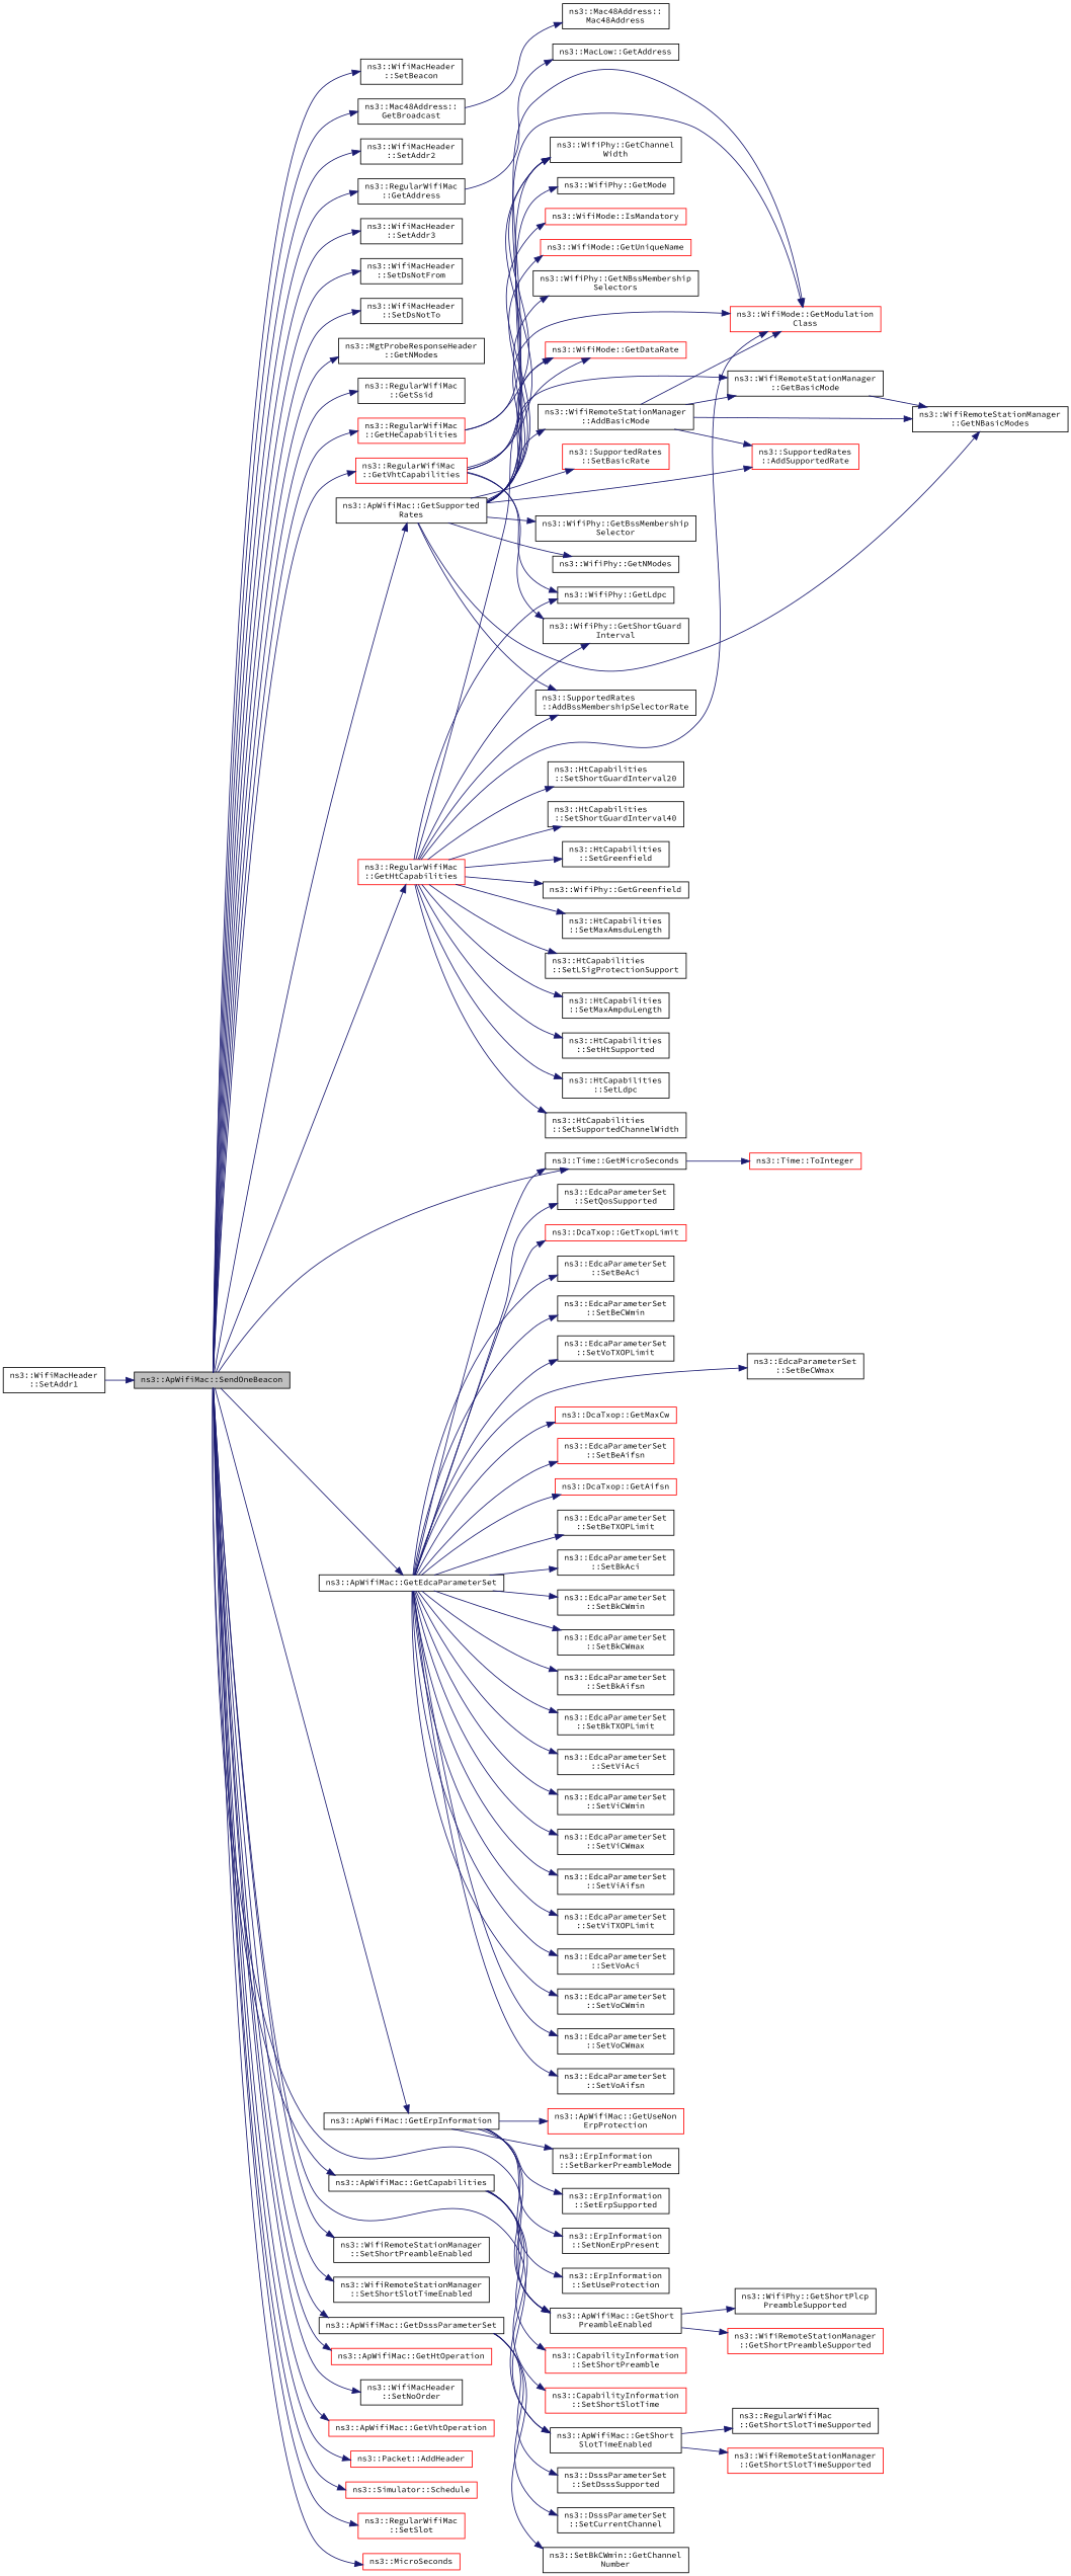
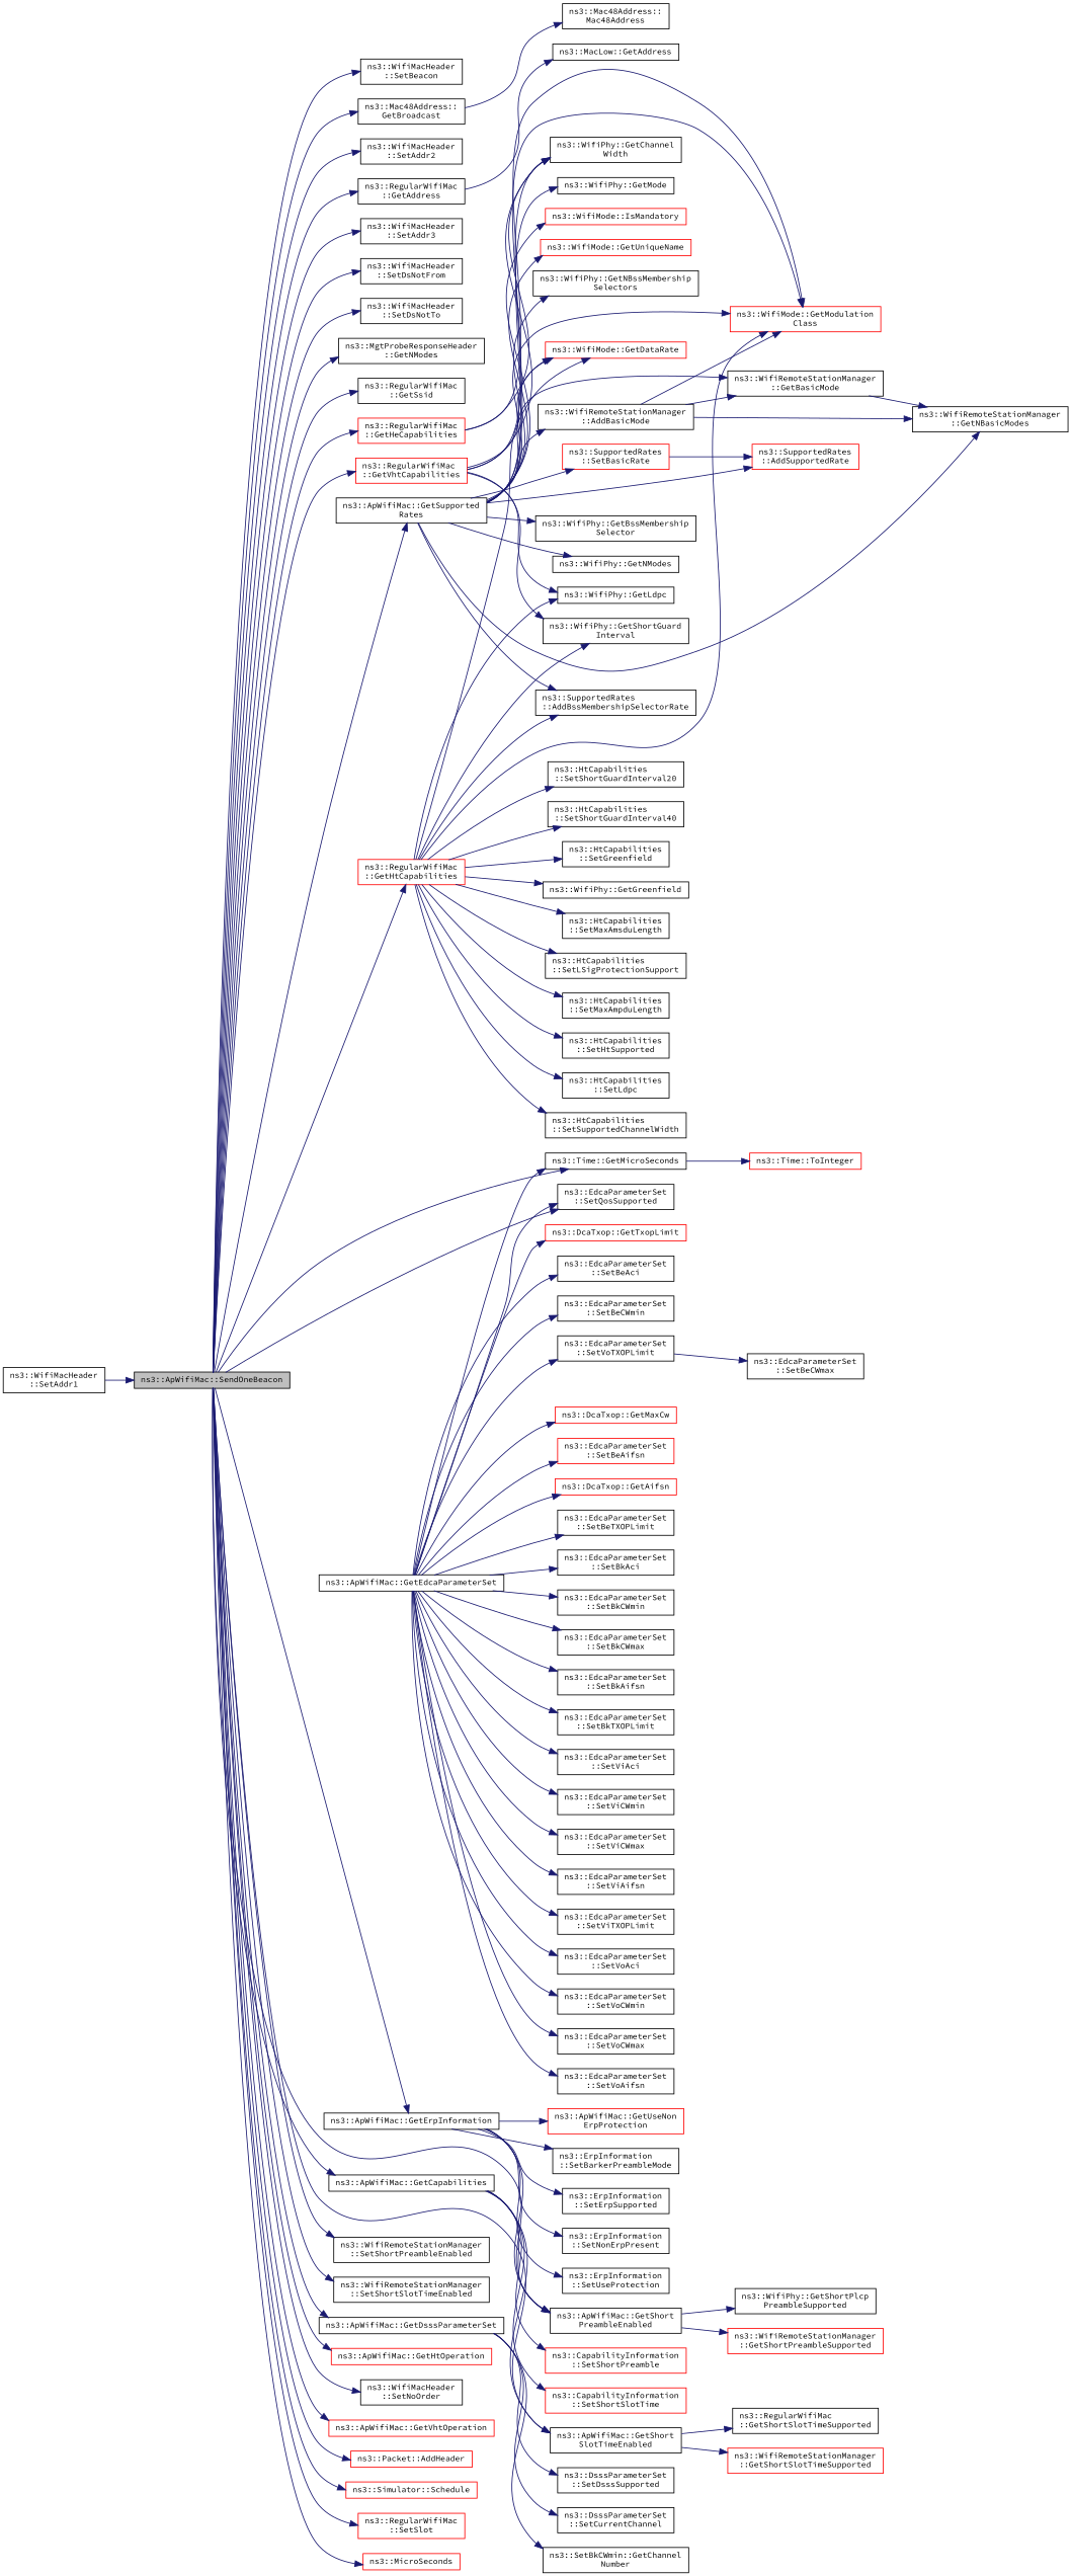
  digraph {
    fontname="Source Code Pro"
    rankdir=LR
    node [color=black fillcolor=white fontname="Source Code Pro" fontsize=10 shape=record style=filled]
    edge [color=midnightblue fontname="Source Code Pro" fontsize=10 labelfontname=Helvetica labelfontsize=10 style=solid]
    n1 [fillcolor=grey75 fontcolor=black height=0.2 label="ns3::ApWifiMac::SendOneBeacon" width=0.4]
    n2 [height=0.2 label="ns3::WifiMacHeader\l::SetBeacon" width=0.4]
    n3 [height=0.2 label="ns3::Mac48Address::\lGetBroadcast" width=0.4]
    n4 [height=0.2 label="ns3::WifiMacHeader\l::SetAddr2" width=0.4]
    n5 [height=0.2 label="ns3::RegularWifiMac\l::GetAddress" width=0.4]
    n6 [height=0.2 label="ns3::WifiMacHeader\l::SetAddr3" width=0.4]
    n7 [height=0.2 label="ns3::WifiMacHeader\l::SetDsNotFrom" width=0.4]
    n8 [height=0.2 label="ns3::WifiMacHeader\l::SetDsNotTo" width=0.4]
    n9 [height=0.2 label="ns3::MgtProbeResponseHeader\l::GetNModes" width=0.4]
    n10 [height=0.2 label="ns3::RegularWifiMac\l::GetSsid" width=0.4]
    n11 [height=0.2 label="ns3::ApWifiMac::GetSupported\lRates" width=0.4]
    n12 [height=0.2 label="ns3::Time::GetMicroSeconds" width=0.4]
    n13 [height=0.2 label="ns3::ApWifiMac::GetCapabilities" width=0.4]
    n14 [height=0.2 label="ns3::ApWifiMac::GetShort\lPreambleEnabled" width=0.4]
    n15 [height=0.2 label="ns3::ApWifiMac::GetShort\lSlotTimeEnabled" width=0.4]
    n16 [height=0.2 label="ns3::WifiRemoteStationManager\l::SetShortPreambleEnabled" width=0.4]
    n17 [height=0.2 label="ns3::WifiRemoteStationManager\l::SetShortSlotTimeEnabled" width=0.4]
    n18 [height=0.2 label="ns3::ApWifiMac::GetDsssParameterSet" width=0.4]
    n19 [height=0.2 label="ns3::ApWifiMac::GetErpInformation" width=0.4]
    n20 [height=0.2 label="ns3::ApWifiMac::GetEdcaParameterSet" width=0.4]
    n21 [color=red height=0.2 label="ns3::RegularWifiMac\l::GetHtCapabilities" width=0.4]
    n22 [color=red height=0.2 label="ns3::ApWifiMac::GetHtOperation" width=0.4]
    n23 [height=0.2 label="ns3::WifiMacHeader\l::SetNoOrder" width=0.4]
    n24 [color=red height=0.2 label="ns3::RegularWifiMac\l::GetVhtCapabilities" width=0.4]
    n25 [color=red height=0.2 label="ns3::ApWifiMac::GetVhtOperation" width=0.4]
    n26 [color=red height=0.2 label="ns3::RegularWifiMac\l::GetHeCapabilities" width=0.4]
    n27 [color=red height=0.2 label="ns3::Packet::AddHeader" width=0.4]
    n28 [color=red height=0.2 label="ns3::Simulator::Schedule" width=0.4]
    n29 [color=red height=0.2 label="ns3::RegularWifiMac\l::SetSlot" width=0.4]
    n30 [color=red height=0.2 label="ns3::MicroSeconds" width=0.4]
    n31 [height=0.2 label="ns3::WifiMacHeader\l::SetAddr1" width=0.4]
    n32 [height=0.2 label="ns3::Mac48Address::\lMac48Address" width=0.4]
    n33 [height=0.2 label="ns3::MacLow::GetAddress" width=0.4]
    n34 [height=0.2 label="ns3::WifiPhy::GetNBssMembership\lSelectors" width=0.4]
    n35 [height=0.2 label="ns3::SupportedRates\l::AddBssMembershipSelectorRate" width=0.4]
    n36 [height=0.2 label="ns3::WifiPhy::GetBssMembership\lSelector" width=0.4]
    n37 [height=0.2 label="ns3::WifiPhy::GetNModes" width=0.4]
    n38 [height=0.2 label="ns3::WifiPhy::GetMode" width=0.4]
    n39 [color=red height=0.2 label="ns3::WifiMode::GetDataRate" width=0.4]
    n40 [height=0.2 label="ns3::WifiPhy::GetChannel\lWidth" width=0.4]
    n41 [color=red height=0.2 label="ns3::SupportedRates\l::AddSupportedRate" width=0.4]
    n42 [color=red height=0.2 label="ns3::WifiMode::IsMandatory" width=0.4]
    n43 [color=red height=0.2 label="ns3::WifiMode::GetModulation\lClass" width=0.4]
    n44 [color=red height=0.2 label="ns3::WifiMode::GetUniqueName" width=0.4]
    n45 [height=0.2 label="ns3::WifiRemoteStationManager\l::AddBasicMode" width=0.4]
    n46 [height=0.2 label="ns3::WifiRemoteStationManager\l::GetNBasicModes" width=0.4]
    n47 [height=0.2 label="ns3::WifiRemoteStationManager\l::GetBasicMode" width=0.4]
    n48 [color=red height=0.2 label="ns3::SupportedRates\l::SetBasicRate" width=0.4]
    n49 [color=red height=0.2 label="ns3::Time::ToInteger" width=0.4]
    n50 [color=red height=0.2 label="ns3::CapabilityInformation\l::SetShortPreamble" width=0.4]
    n51 [color=red height=0.2 label="ns3::CapabilityInformation\l::SetShortSlotTime" width=0.4]
    n52 [height=0.2 label="ns3::WifiPhy::GetShortPlcp\lPreambleSupported" width=0.4]
    n53 [color=red height=0.2 label="ns3::WifiRemoteStationManager\l::GetShortPreambleSupported" width=0.4]
    n54 [height=0.2 label="ns3::RegularWifiMac\l::GetShortSlotTimeSupported" width=0.4]
    n55 [color=red height=0.2 label="ns3::WifiRemoteStationManager\l::GetShortSlotTimeSupported" width=0.4]
    n56 [height=0.2 label="ns3::DsssParameterSet\l::SetDsssSupported" width=0.4]
    n57 [height=0.2 label="ns3::DsssParameterSet\l::SetCurrentChannel" width=0.4]
    n58 [height=0.2 label="ns3::SetBkCWmin::GetChannel\lNumber" width=0.4]
    n59 [height=0.2 label="ns3::ErpInformation\l::SetErpSupported" width=0.4]
    n60 [height=0.2 label="ns3::ErpInformation\l::SetNonErpPresent" width=0.4]
    n61 [height=0.2 label="ns3::ErpInformation\l::SetUseProtection" width=0.4]
    n62 [color=red height=0.2 label="ns3::ApWifiMac::GetUseNon\lErpProtection" width=0.4]
    n63 [height=0.2 label="ns3::ErpInformation\l::SetBarkerPreambleMode" width=0.4]
    n64 [height=0.2 label="ns3::EdcaParameterSet\l::SetQosSupported" width=0.4]
    n65 [color=red height=0.2 label="ns3::DcaTxop::GetTxopLimit" width=0.4]
    n66 [height=0.2 label="ns3::EdcaParameterSet\l::SetBeAci" width=0.4]
    n67 [height=0.2 label="ns3::EdcaParameterSet\l::SetBeCWmin" width=0.4]
    n68 [height=0.2 label="ns3::EdcaParameterSet\l::SetBeCWmax" width=0.4]
    n69 [color=red height=0.2 label="ns3::DcaTxop::GetMaxCw" width=0.4]
    n70 [color=red height=0.2 label="ns3::EdcaParameterSet\l::SetBeAifsn" width=0.4]
    n71 [color=red height=0.2 label="ns3::DcaTxop::GetAifsn" width=0.4]
    n72 [height=0.2 label="ns3::EdcaParameterSet\l::SetBeTXOPLimit" width=0.4]
    n73 [height=0.2 label="ns3::EdcaParameterSet\l::SetBkAci" width=0.4]
    n74 [height=0.2 label="ns3::EdcaParameterSet\l::SetBkCWmin" width=0.4]
    n75 [height=0.2 label="ns3::EdcaParameterSet\l::SetBkCWmax" width=0.4]
    n76 [height=0.2 label="ns3::EdcaParameterSet\l::SetBkAifsn" width=0.4]
    n77 [height=0.2 label="ns3::EdcaParameterSet\l::SetBkTXOPLimit" width=0.4]
    n78 [height=0.2 label="ns3::EdcaParameterSet\l::SetViAci" width=0.4]
    n79 [height=0.2 label="ns3::EdcaParameterSet\l::SetViCWmin" width=0.4]
    n80 [height=0.2 label="ns3::EdcaParameterSet\l::SetViCWmax" width=0.4]
    n81 [height=0.2 label="ns3::EdcaParameterSet\l::SetViAifsn" width=0.4]
    n82 [height=0.2 label="ns3::EdcaParameterSet\l::SetViTXOPLimit" width=0.4]
    n83 [height=0.2 label="ns3::EdcaParameterSet\l::SetVoAci" width=0.4]
    n84 [height=0.2 label="ns3::EdcaParameterSet\l::SetVoCWmin" width=0.4]
    n85 [height=0.2 label="ns3::EdcaParameterSet\l::SetVoCWmax" width=0.4]
    n86 [height=0.2 label="ns3::EdcaParameterSet\l::SetVoAifsn" width=0.4]
    n87 [height=0.2 label="ns3::EdcaParameterSet\l::SetVoTXOPLimit" width=0.4]
    n88 [height=0.2 label="ns3::HtCapabilities\l::SetHtSupported" width=0.4]
    n89 [height=0.2 label="ns3::HtCapabilities\l::SetLdpc" width=0.4]
    n90 [height=0.2 label="ns3::WifiPhy::GetLdpc" width=0.4]
    n91 [height=0.2 label="ns3::HtCapabilities\l::SetSupportedChannelWidth" width=0.4]
    n92 [height=0.2 label="ns3::HtCapabilities\l::SetShortGuardInterval20" width=0.4]
    n93 [height=0.2 label="ns3::WifiPhy::GetShortGuard\lInterval" width=0.4]
    n94 [height=0.2 label="ns3::HtCapabilities\l::SetShortGuardInterval40" width=0.4]
    n95 [height=0.2 label="ns3::HtCapabilities\l::SetGreenfield" width=0.4]
    n96 [height=0.2 label="ns3::WifiPhy::GetGreenfield" width=0.4]
    n97 [height=0.2 label="ns3::HtCapabilities\l::SetMaxAmsduLength" width=0.4]
    n98 [height=0.2 label="ns3::HtCapabilities\l::SetLSigProtectionSupport" width=0.4]
    n99 [height=0.2 label="ns3::HtCapabilities\l::SetMaxAmpduLength" width=0.4]
    n1 -> n2
    n1 -> n3
    n1 -> n4
    n1 -> n5
    n1 -> n6
    n1 -> n7
    n1 -> n8
    n1 -> n9
    n1 -> n10
    n1 -> n11
    n1 -> n12
    n1 -> n13
    n1 -> n14
    n1 -> n15
    n1 -> n16
    n1 -> n17
    n1 -> n18
    n1 -> n19
-   n1 -> n20
+   n1 -> n64
    n1 -> n21
    n1 -> n22
    n1 -> n23
    n1 -> n24
    n1 -> n25
    n1 -> n26
    n1 -> n27
    n1 -> n28
    n1 -> n29
    n1 -> n30
    n3 -> n32
    n5 -> n33
    n11 -> n34
    n11 -> n35
    n11 -> n36
    n11 -> n37
    n11 -> n38
    n11 -> n39
    n11 -> n40
    n11 -> n41
    n11 -> n42
    n11 -> n43
    n11 -> n44
    n11 -> n45
    n11 -> n46
    n11 -> n47
    n11 -> n48
    n12 -> n49
    n13 -> n14
    n13 -> n15
    n13 -> n50
    n13 -> n51
    n14 -> n52
    n14 -> n53
    n15 -> n54
    n15 -> n55
    n18 -> n56
    n18 -> n57
    n18 -> n58
    n19 -> n14
    n19 -> n59
    n19 -> n60
    n19 -> n61
    n19 -> n62
    n19 -> n63
    n20 -> n12
    n20 -> n64
    n20 -> n65
    n20 -> n66
    n20 -> n67
-   n20 -> n68
+   n87 -> n68
    n20 -> n69
    n20 -> n70
    n20 -> n71
    n20 -> n72
    n20 -> n73
    n20 -> n74
    n20 -> n75
    n20 -> n76
    n20 -> n77
    n20 -> n78
    n20 -> n79
    n20 -> n80
    n20 -> n81
    n20 -> n82
    n20 -> n83
    n20 -> n84
    n20 -> n85
    n20 -> n86
    n20 -> n87
    n21 -> n35
    n21 -> n39
    n21 -> n43
    n21 -> n88
    n21 -> n89
    n21 -> n90
    n21 -> n91
    n21 -> n92
    n21 -> n93
    n21 -> n94
    n21 -> n95
    n21 -> n96
    n21 -> n97
    n21 -> n98
    n21 -> n99
    n24 -> n39
    n24 -> n40
    n24 -> n43
    n24 -> n90
    n24 -> n93
    n26 -> n40
    n26 -> n43
    n31 -> n1
    n45 -> n43
    n45 -> n46
    n45 -> n47
    n47 -> n46
-   n45 -> n41
+   n48 -> n41
  }
